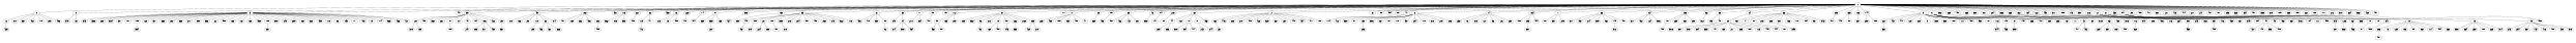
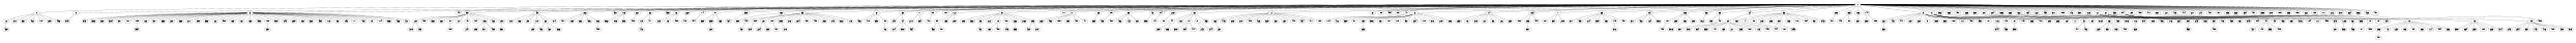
  graph {
    fontname="DejaVu Serif"
    node [fontname="DejaVu Serif"]
    edge [fontname="DejaVu Serif"]
    1
    0
    8
    3
    441
    39
    43
    182
    431
    173
    221
    82
    435
    16
    228
    74
    57
    305
    183
    33
    67
    53
    71
    191
    157
    112
    31
    171
    17
    25
    85
    69
    46
    84
    215
    60
    2
    61
    99
    454
    89
    47
    6
    14
    164
    7
    66
    64
    136
    52
    38
    24
    36
    205
    135
    106
    144
    5
    21
    392
    269
    457
    265
    390
    201
    204
    366
    263
    132
    134
    122
    443
    371
    195
    146
    397
    216
    12
    27
    423
    54
    29
    405
    417
    381
    121
    413
    414
    277
    241
    481
    181
    295
    325
    234
    491
    355
    319
    185
    235
    199
    222
    190
    177
    272
    310
    324
    368
    429
    497
    72
    370
    337
    402
    179
    299
    496
    340
-   131
    343
    336
    288
    334
    30
    101
    105
    128
    137
    363
    267
    365
    271
    399
    356
    22
    458
    165
    161
    168
    465
    109
    300
    249
    259
    260
    328
    439
    118
    86
    243
    77
    473
    19
    174
    n155 [label=523]
    466
    421
    120
    455
    352
    261
    51
    217
    48
    94
    186
    422
    297
    218
    166
    291
    110
    32
    374
    407
    169
    232
    486
    202
    362
    303
    395
    415
    119
    411
    213
    23
    409
    418
    404
    339
    335
    163
    424
    389
    449
    198
    28
    100
    385
    276
    284
    95
    450
    292
    248
    322
    115
    456
    478
    350
    90
    240
    34
    210
    384
    470
    55
    133
    209
    285
    332
    96
    212
    10
    197
    262
    268
    255
    223
    438
    159
    153
    400
    41
    369
    483
    480
    462
    142
    281
    358
    141
    98
    44
    102
    70
    81
    463
    162
    446
    226
    270
    479
    426
    329
    327
    237
    440
    434
    471
    150
    104
    412
    330
    97
    130
    396
    68
    75
    175
    437
    294
    178
    318
    219
    206
    233
    76
    315
    127
    56
    26
    230
    158
    293
    494
    80
    391
    275
    377
    403
    214
    309
    152
    149
    487
    317
    482
    124
    386
    107
    239
    282
    298
    312
    193
    45
    20
    192
    4
    58
    273
    283
    301
    156
    170
    154
    93
    342
    401
    448
    50
    257
    250
    155
    227
    442
    447
    129
    220
    9
    388
    338
    188
    117
    488
    493
    87
    116
    148
    37
    145
    266
    410
    280
    236
    167
    11
    42
    83
    313
    63
    460
    376
    172
    347
    208
    406
    176
    264
    290
    245
    302
    35
    476
    469
    65
    349
    194
    40
    49
    468
    367
    316
    184
    111
    459
    348
    126
    62
    383
    78
    79
    341
    18
    13
    15
    498
    425
    354
    251
    378
    139
    189
    247
    203
    311
    430
    331
    125
    452
    321
    326
    495
    472
    287
    467
    379
    224
    258
    151
    278
    92
    274
    308
    464
    432
    88
    461
    160
    490
    346
    333
    420
    279
    289
    256
    380
    394
    474
    242
    244
    231
    398
    364
    238
    108
    225
    314
    296
    246
    254
    357
    143
    416
    408
    428
    375
    387
    372
    485
    344
    306
    433
    307
    373
    453
    361
    359
    304
    353
    147
    138
    211
    253
    180
    113
    445
    499
    444
    477
    492
    187
    345
    320
    229
    351
    103
    419
    286
    451
    91
    427
    140
    393
    475
    207
    360
    436
    489
    73
    123
    196
    59
    382
    114
    484
    252
    1 -- 0
    1 -- 8
    1 -- 3
    1 -- 441
    1 -- 39
    1 -- 43
    1 -- 182
    1 -- 431
    1 -- 173
    1 -- 221
    1 -- 82
    1 -- 435
    1 -- 16
    1 -- 228
    1 -- 74
    1 -- 57
    1 -- 305
    1 -- 183
    1 -- 33
    1 -- 67
    1 -- 53
    1 -- 71
    1 -- 191
    1 -- 157
    1 -- 112
    1 -- 31
    1 -- 171
    1 -- 17
    1 -- 25
    1 -- 85
    1 -- 69
    1 -- 46
    1 -- 84
    1 -- 215
    1 -- 60
    1 -- 2
    1 -- 61
    1 -- 99
    1 -- 454
    1 -- 89
    1 -- 47
    1 -- 6
    1 -- 14
    1 -- 164
    1 -- 7
    1 -- 66
    1 -- 64
    1 -- 136
    1 -- 52
    1 -- 38
    1 -- 24
    1 -- 36
    1 -- 205
    1 -- 135
    1 -- 106
    1 -- 144
    1 -- 5
    1 -- 21
    1 -- 392
    1 -- 269
    1 -- 457
    1 -- 265
    1 -- 390
    1 -- 201
    1 -- 204
    1 -- 366
    1 -- 263
    1 -- 132
    1 -- 134
    1 -- 122
    1 -- 443
    1 -- 371
    1 -- 195
    1 -- 146
    1 -- 397
    1 -- 216
    1 -- 12
    1 -- 27
    1 -- 423
    1 -- 54
    1 -- 29
    1 -- 405
    1 -- 417
    1 -- 381
    1 -- 121
    1 -- 413
    1 -- 414
    1 -- 277
    1 -- 241
    1 -- 481
    1 -- 181
    1 -- 295
    1 -- 325
    1 -- 234
    1 -- 491
    1 -- 355
    1 -- 319
    1 -- 185
    1 -- 235
    1 -- 199
    1 -- 222
    1 -- 190
    1 -- 177
    1 -- 272
    1 -- 310
    1 -- 324
    1 -- 368
    1 -- 429
    1 -- 497
    0 -- 72
    0 -- 370
    0 -- 337
    0 -- 402
    0 -- 179
    0 -- 299
    0 -- 496
    8 -- 340
-   8 -- 131
    3 -- 343
    3 -- 336
    3 -- 288
    3 -- 334
    3 -- 30
    3 -- 101
    3 -- 105
    3 -- 128
    3 -- 137
    3 -- 363
    3 -- 267
    3 -- 365
    3 -- 271
    3 -- 399
    3 -- 356
    3 -- 22
    3 -- 458
    3 -- 165
    3 -- 161
    3 -- 168
    3 -- 465
    3 -- 109
    3 -- 300
    3 -- 249
    3 -- 259
    3 -- 260
    3 -- 328
    3 -- 439
    3 -- 118
    3 -- 86
    3 -- 243
    3 -- 77
    3 -- 473
    3 -- 19
    3 -- 174
    3 -- n155
    3 -- 466
    3 -- 421
    39 -- 120
    39 -- 455
    39 -- 352
    39 -- 261
    39 -- 51
    39 -- 217
    39 -- 48
    39 -- 94
    39 -- 186
    39 -- 422
    39 -- 297
    43 -- 218
    43 -- 166
    43 -- 291
    43 -- 110
    43 -- 32
    43 -- 374
    182 -- 407
    182 -- 169
    182 -- 232
    182 -- 486
    182 -- 202
    173 -- 362
    173 -- 303
    173 -- 395
    221 -- 415
    82 -- 119
    82 -- 411
    16 -- 213
    16 -- 23
    16 -- 409
    228 -- 418
    74 -- 404
    57 -- 339
    57 -- 335
    57 -- 163
    305 -- 424
    183 -- 389
    33 -- 449
    33 -- 198
    33 -- 28
    33 -- 100
    33 -- 385
    33 -- 276
    33 -- 284
    33 -- 95
    33 -- 450
    33 -- 292
    33 -- 248
    33 -- 322
    33 -- 115
    67 -- 456
    67 -- 478
    67 -- 350
    67 -- 90
    53 -- 240
    53 -- 34
    71 -- 210
    71 -- 384
    191 -- 470
    112 -- 55
    112 -- 133
    112 -- 209
    31 -- 285
    31 -- 332
    31 -- 96
    31 -- 212
    31 -- 10
    31 -- 197
    31 -- 262
    31 -- 268
    31 -- 255
    17 -- 223
    17 -- 438
    17 -- 159
    17 -- 153
    17 -- 400
    17 -- 41
    25 -- 369
    85 -- 483
    69 -- 480
    69 -- 462
    69 -- 142
    69 -- 281
    46 -- 358
    84 -- 141
    215 -- 98
    60 -- 44
    60 -- 102
    60 -- 70
    60 -- 81
    60 -- 463
    2 -- 162
    2 -- 446
    2 -- 226
    2 -- 270
    2 -- 479
    2 -- 426
    2 -- 329
    2 -- 327
    2 -- 237
    2 -- 440
    2 -- 434
    2 -- 471
    2 -- 150
    89 -- 104
    47 -- 412
    47 -- 330
    6 -- 97
    6 -- 130
    6 -- 396
    6 -- 68
    6 -- 75
    6 -- 175
    6 -- 437
    6 -- 294
    6 -- 178
    6 -- 318
    6 -- 219
    6 -- 206
    14 -- 233
    14 -- 76
    14 -- 315
    14 -- 127
    14 -- 56
    14 -- 26
    14 -- 230
    164 -- 158
    164 -- 293
    164 -- 494
    7 -- 80
    7 -- 391
    7 -- 275
    66 -- 377
    66 -- 403
    66 -- 214
    66 -- 309
    66 -- 152
    66 -- 149
    66 -- 487
    64 -- 317
    64 -- 482
    64 -- 124
    64 -- 386
    136 -- 107
    136 -- 239
    136 -- 282
    136 -- 298
    52 -- 312
    38 -- 193
    38 -- 45
    24 -- 20
    36 -- 192
    36 -- 4
    36 -- 58
    36 -- 273
    36 -- 283
    36 -- 301
    36 -- 156
    36 -- 170
    36 -- 154
    36 -- 93
    36 -- 342
    205 -- 401
    135 -- 448
    135 -- 50
    106 -- 257
    144 -- 250
    144 -- 155
    5 -- 227
    5 -- 442
    5 -- 447
    5 -- 129
    5 -- 220
    5 -- 9
    5 -- 388
    5 -- 338
    5 -- 188
    5 -- 117
    5 -- 488
    5 -- 493
    5 -- 87
    21 -- 116
    21 -- 148
    21 -- 37
    21 -- 145
    21 -- 266
    21 -- 410
    21 -- 280
    21 -- 236
    21 -- 167
    21 -- 11
    269 -- 42
    457 -- 83
    201 -- 313
    204 -- 63
    204 -- 460
    366 -- 376
    132 -- 172
    132 -- 347
    134 -- 208
    134 -- 406
    122 -- 176
    122 -- 264
    443 -- 290
    371 -- 245
    146 -- 302
    397 -- 35
    12 -- 476
    12 -- 469
    12 -- 65
    12 -- 349
    12 -- 194
    27 -- 40
    27 -- 49
    27 -- 468
    27 -- 367
    423 -- 316
    54 -- 184
    54 -- 111
    54 -- 459
    54 -- 348
    54 -- 126
    54 -- 62
    54 -- 383
    29 -- 78
    29 -- 79
    381 -- 341
    121 -- 18
    413 -- 13
    414 -- 15
    429 -- 498
    72 -- 425
    105 -- 354
    109 -- 251
    120 -- 378
    120 -- 139
    51 -- 189
    48 -- 247
    186 -- 203
    186 -- 311
    186 -- 430
    297 -- 331
    110 -- 125
    32 -- 452
    32 -- 321
    32 -- 326
    202 -- 495
    119 -- 472
    335 -- 287
    449 -- 467
    198 -- 379
    28 -- 224
    28 -- 258
    100 -- 151
    385 -- 278
    90 -- 92
    34 -- 274
    34 -- 308
    34 -- 464
    55 -- 432
    55 -- 88
    96 -- 461
    10 -- 160
    10 -- 490
    197 -- 346
    262 -- 333
    255 -- 420
    255 -- 279
    44 -- 289
    44 -- 256
    70 -- 380
    70 -- 394
    70 -- 474
    81 -- 242
    81 -- 244
    162 -- 231
    130 -- 296
    293 -- 387
    149 -- 372
    107 -- 485
    282 -- 306
    45 -- 307
    45 -- 373
    20 -- 304
    20 -- 353
    20 -- 147
    20 -- 138
    20 -- 211
    20 -- 253
    20 -- 180
    20 -- 113
    192 -- 445
    4 -- 444
    58 -- 187
    283 -- 345
    227 -- 361
    116 -- 344
    148 -- 433
    37 -- 359
    42 -- 477
    42 -- 492
    63 -- 229
    63 -- 351
    63 -- 103
    63 -- 419
    172 -- 320
    290 -- 453
    35 -- 499
    40 -- 427
    40 -- 140
    40 -- 393
    40 -- 475
    348 -- 207
    126 -- 360
    62 -- 436
    78 -- 91
    341 -- 489
    18 -- 286
    18 -- 73
    18 -- 123
    18 -- 196
    18 -- 59
    18 -- 382
    18 -- 114
    18 -- 484
    18 -- 252
    13 -- 398
    13 -- 364
    13 -- 238
    13 -- 108
    13 -- 225
    13 -- 314
    15 -- 246
    15 -- 254
    15 -- 357
    15 -- 143
    15 -- 416
    15 -- 408
    15 -- 428
    15 -- 375
    286 -- 451
  }
